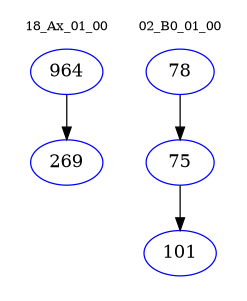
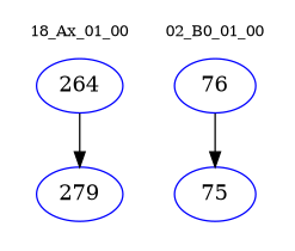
  digraph {
    node [color=blue]
    edge [color=black]
-   n1 [label=964]
-   n2 [label=269]
+   n1 [label=264]
+   n2 [label=279]
    n3 [label=75]
-   n4 [label=101]
-   n5 [label=78]
+   n5 [label=76]
    subgraph cluster_1 {
      color=white
      fontsize=10
      label="18_Ax_01_00"
      n1
      n2
    }
    subgraph cluster_2 {
      color=white
      fontsize=10
      label="02_B0_01_00"
      n3
-     n4
      n5
    }
    n1 -> n2
-   n3 -> n4
    n5 -> n3
  }
